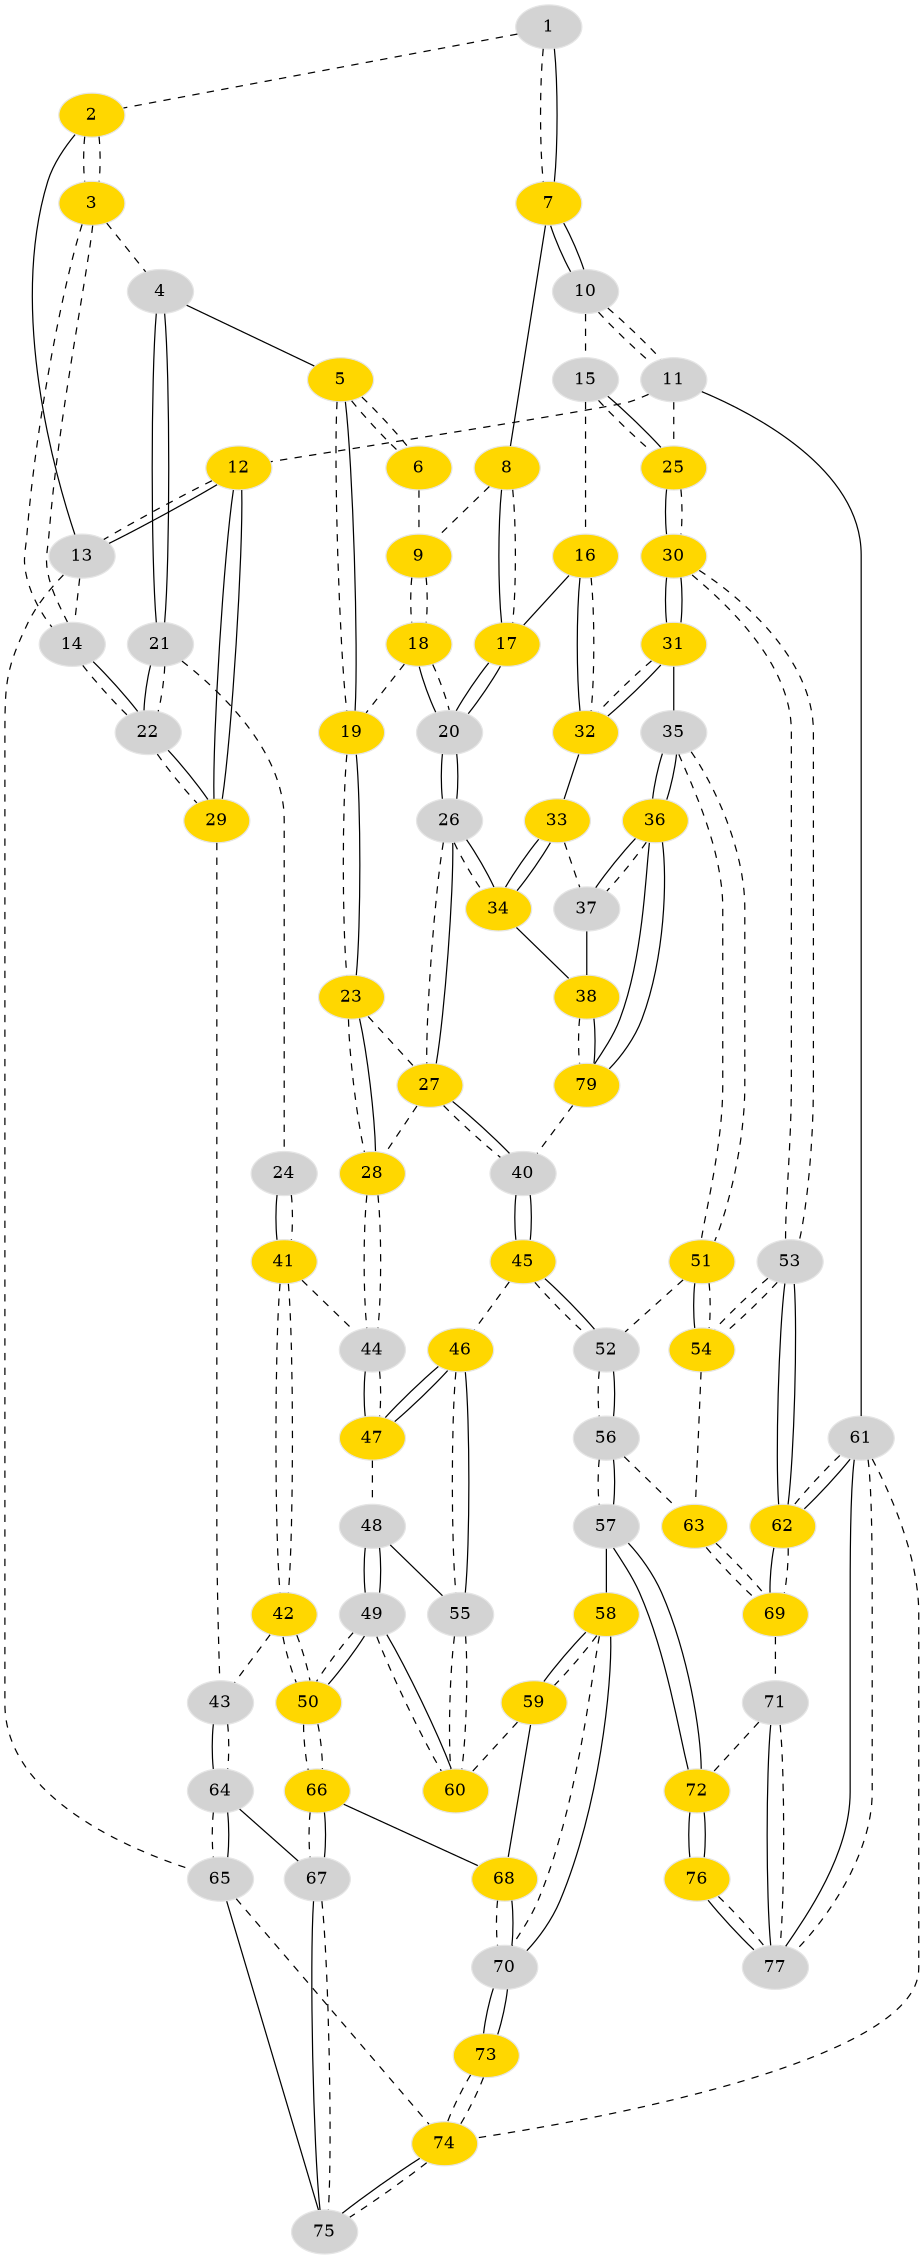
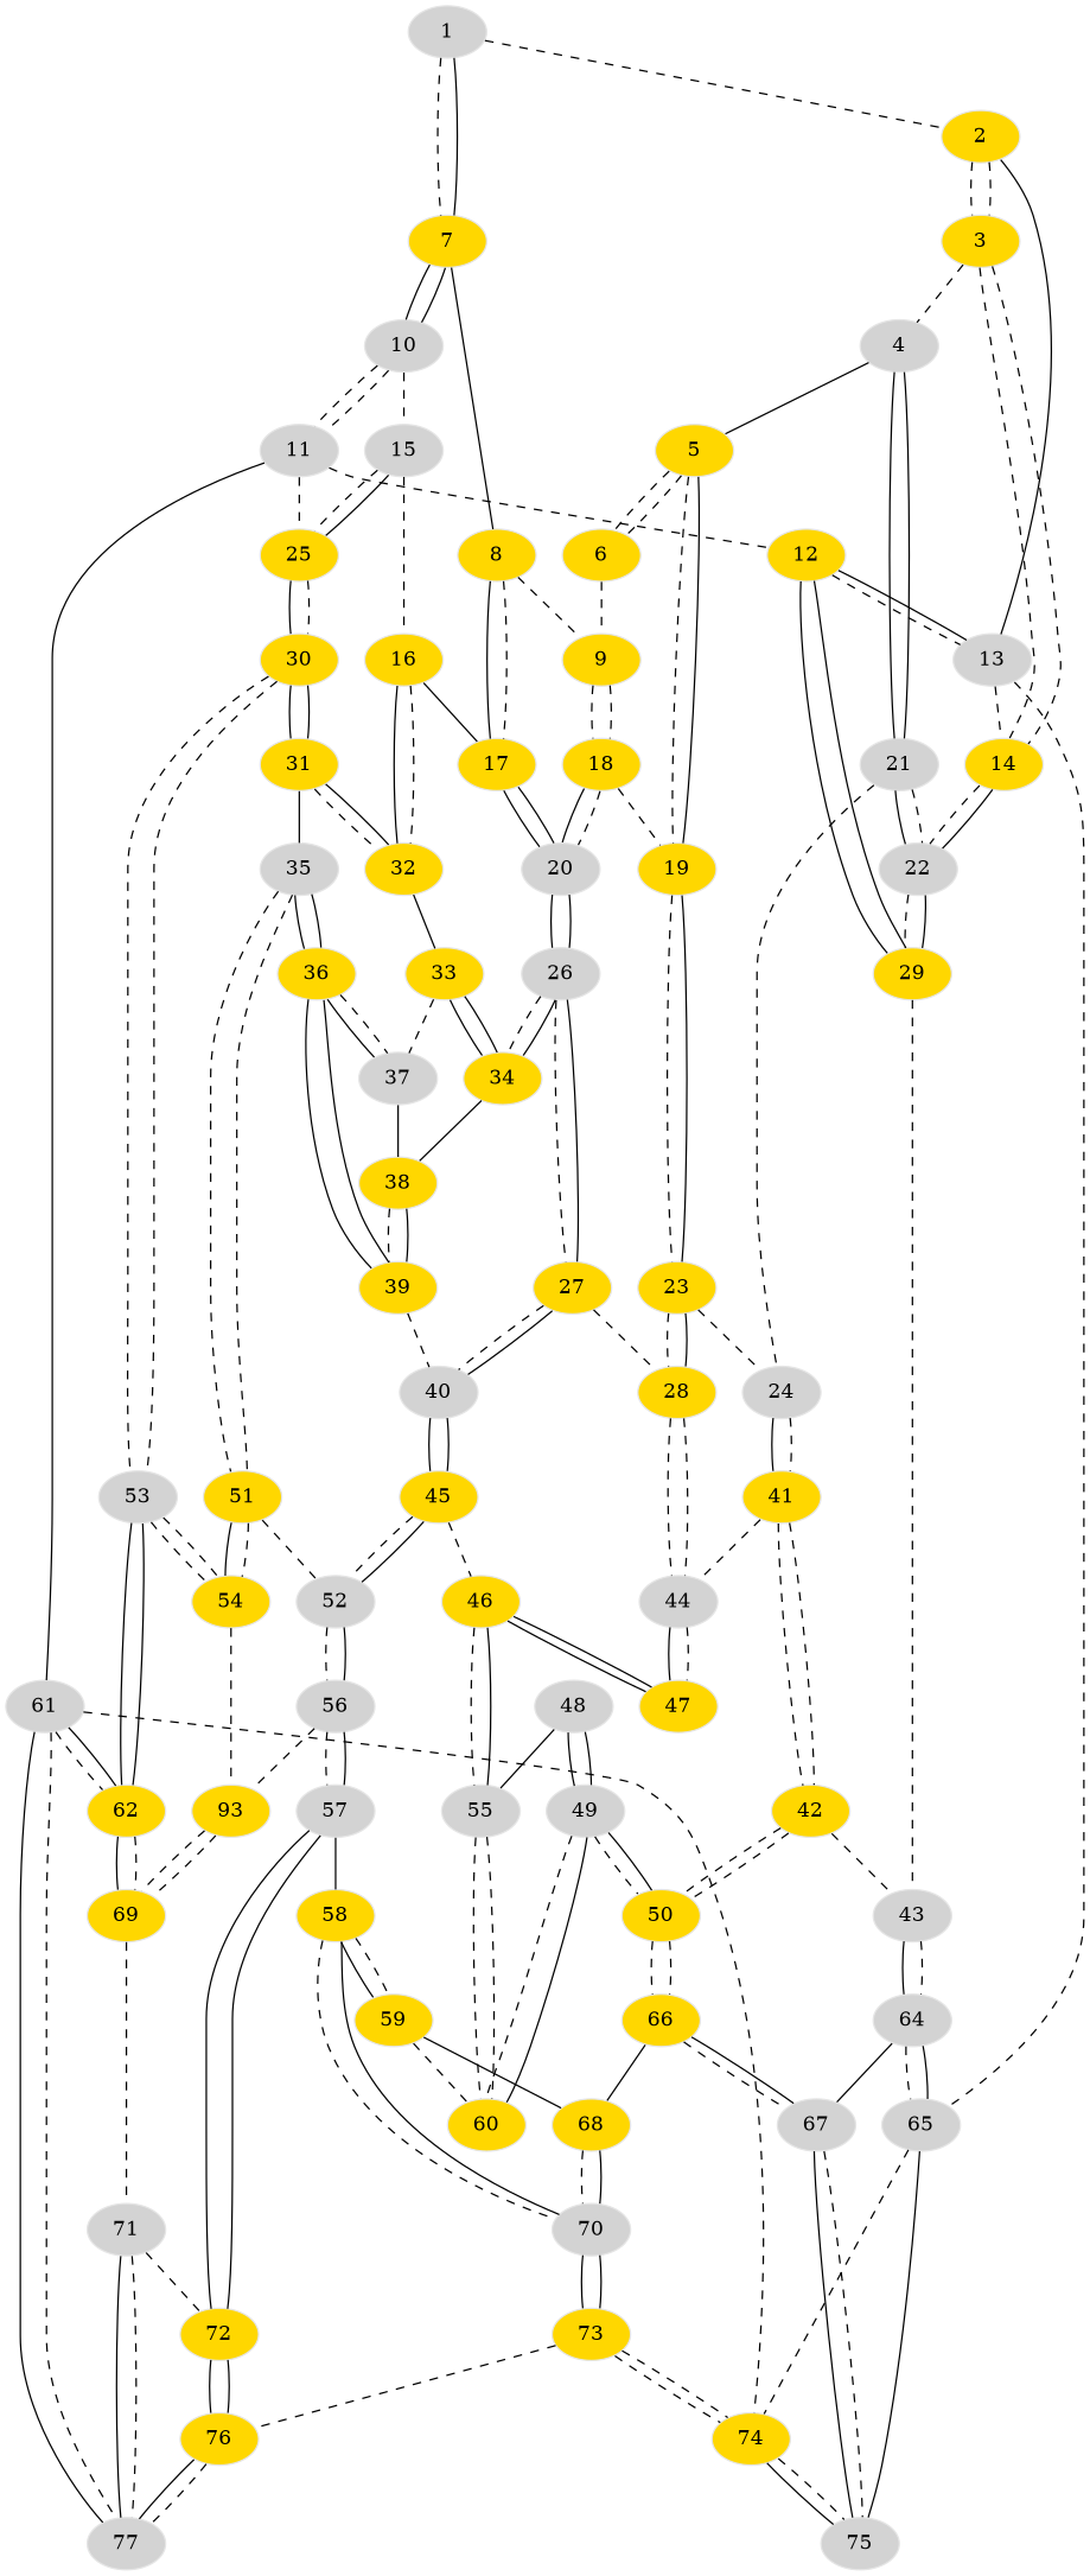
  graph {
    node [color=gray90 fillcolor=gold style=filled]
    edge [style=dashed]
    1 [fillcolor=lightgrey]
    2
    7
    3
    13 [fillcolor=lightgrey]
    8
    10 [fillcolor=lightgrey]
    4 [fillcolor=lightgrey]
-   14 [fillcolor=lightgrey]
+   14
    65 [fillcolor=lightgrey]
    5
    21 [fillcolor=lightgrey]
    22 [fillcolor=lightgrey]
    6
    19
    24 [fillcolor=lightgrey]
    9
    23
    18
    17
    11 [fillcolor=lightgrey]
    15 [fillcolor=lightgrey]
    20 [fillcolor=lightgrey]
    12
    25
    61 [fillcolor=lightgrey]
    16
    29
    30
    62
    74
    77 [fillcolor=lightgrey]
    43 [fillcolor=lightgrey]
    75 [fillcolor=lightgrey]
    32
    33
    26 [fillcolor=lightgrey]
    28
    27
    34
    41
    44 [fillcolor=lightgrey]
    42
    31
    53 [fillcolor=lightgrey]
    40 [fillcolor=lightgrey]
    38
    45
    47
    64 [fillcolor=lightgrey]
    35 [fillcolor=lightgrey]
    54
    36
    51
    37 [fillcolor=lightgrey]
-   39 [label=79]
+   39
    52 [fillcolor=lightgrey]
    46
    50
    66
    67 [fillcolor=lightgrey]
    48 [fillcolor=lightgrey]
    55 [fillcolor=lightgrey]
    56 [fillcolor=lightgrey]
    60
    49 [fillcolor=lightgrey]
    68
-   63
+   63 [label=93]
    57 [fillcolor=lightgrey]
    69
    58
    72
    59
    70 [fillcolor=lightgrey]
    76
    73
    71 [fillcolor=lightgrey]
    1 -- 2
    1 -- 7
    1 -- 7 [style=solid]
    2 -- 3
    2 -- 3
    2 -- 13 [style=solid]
    7 -- 8 [style=solid]
    7 -- 10 [style=solid]
    7 -- 10 [style=solid]
    3 -- 4
    3 -- 14
    3 -- 14
    13 -- 14
    13 -- 65
    8 -- 9
    8 -- 17 [style=solid]
    8 -- 17
    10 -- 11
    10 -- 11
    10 -- 15
    4 -- 5 [style=solid]
    4 -- 21 [style=solid]
    4 -- 21 [style=solid]
    14 -- 22
    14 -- 22 [style=solid]
    65 -- 74
    65 -- 75 [style=solid]
    5 -- 6
    5 -- 6
    5 -- 19
    5 -- 19 [style=solid]
    21 -- 22 [style=solid]
    21 -- 22
    21 -- 24
    22 -- 29
    22 -- 29 [style=solid]
    6 -- 9
    19 -- 23
    19 -- 23 [style=solid]
    24 -- 41 [style=solid]
    24 -- 41
    9 -- 18
    9 -- 18
-   23 -- 27
+   23 -- 24
    23 -- 28
    23 -- 28 [style=solid]
    18 -- 19
    18 -- 20 [style=solid]
    18 -- 20
    17 -- 20 [style=solid]
    17 -- 20 [style=solid]
    11 -- 12
    11 -- 25
    11 -- 61 [style=solid]
    15 -- 25
    15 -- 25 [style=solid]
    15 -- 16
    20 -- 26 [style=solid]
    20 -- 26 [style=solid]
    12 -- 13
    12 -- 13 [style=solid]
    12 -- 29 [style=solid]
    12 -- 29 [style=solid]
    25 -- 30 [style=solid]
    25 -- 30
    61 -- 62
    61 -- 62 [style=solid]
    61 -- 74
    61 -- 77 [style=solid]
    61 -- 77
    16 -- 17 [style=solid]
    16 -- 32 [style=solid]
    16 -- 32
    29 -- 43
    30 -- 31 [style=solid]
    30 -- 31 [style=solid]
    30 -- 53
    30 -- 53
    62 -- 69 [style=solid]
    62 -- 69
    74 -- 75 [style=solid]
    74 -- 75
    43 -- 64 [style=solid]
    43 -- 64
    32 -- 33 [style=solid]
    33 -- 34 [style=solid]
    33 -- 34 [style=solid]
    33 -- 37
    26 -- 27
    26 -- 27 [style=solid]
    26 -- 34
    26 -- 34 [style=solid]
    28 -- 44
    28 -- 44
    27 -- 28
    27 -- 40
    27 -- 40 [style=solid]
    34 -- 38 [style=solid]
    41 -- 44
    41 -- 42
    41 -- 42
    44 -- 47 [style=solid]
    44 -- 47
    42 -- 43
    42 -- 50
    42 -- 50
    31 -- 32
    31 -- 32 [style=solid]
    31 -- 35 [style=solid]
    53 -- 62 [style=solid]
    53 -- 62 [style=solid]
    53 -- 54
    53 -- 54
    40 -- 45 [style=solid]
    40 -- 45 [style=solid]
    38 -- 39
    38 -- 39 [style=solid]
    45 -- 52
    45 -- 52 [style=solid]
    45 -- 46
-   47 -- 48
    64 -- 65
    64 -- 65 [style=solid]
    64 -- 67 [style=solid]
    35 -- 36 [style=solid]
    35 -- 36 [style=solid]
    35 -- 51
    35 -- 51
    54 -- 63
    36 -- 37 [style=solid]
    36 -- 37
    36 -- 39 [style=solid]
    36 -- 39 [style=solid]
    51 -- 54 [style=solid]
    51 -- 54
    51 -- 52
    37 -- 38 [style=solid]
    39 -- 40
    52 -- 56
    52 -- 56 [style=solid]
    46 -- 47 [style=solid]
    46 -- 47 [style=solid]
    46 -- 55
    46 -- 55 [style=solid]
    50 -- 66
    50 -- 66
    66 -- 67
    66 -- 67 [style=solid]
    66 -- 68 [style=solid]
    67 -- 75 [style=solid]
    67 -- 75
    48 -- 55 [style=solid]
    48 -- 49 [style=solid]
    48 -- 49 [style=solid]
    55 -- 60
    55 -- 60
    56 -- 63
    56 -- 57
    56 -- 57 [style=solid]
    49 -- 50
    49 -- 50 [style=solid]
    49 -- 60
    49 -- 60 [style=solid]
    68 -- 70
    68 -- 70 [style=solid]
    63 -- 69
    63 -- 69
    57 -- 58 [style=solid]
    57 -- 72 [style=solid]
    57 -- 72 [style=solid]
    69 -- 71
    58 -- 59 [style=solid]
    58 -- 59
    58 -- 70
    58 -- 70 [style=solid]
    72 -- 76 [style=solid]
    72 -- 76 [style=solid]
    59 -- 60
    59 -- 68 [style=solid]
    70 -- 73 [style=solid]
    70 -- 73 [style=solid]
    76 -- 77 [style=solid]
    76 -- 77
    73 -- 74
    73 -- 74
+   73 -- 76
    71 -- 77 [style=solid]
    71 -- 77
    71 -- 72
  }
